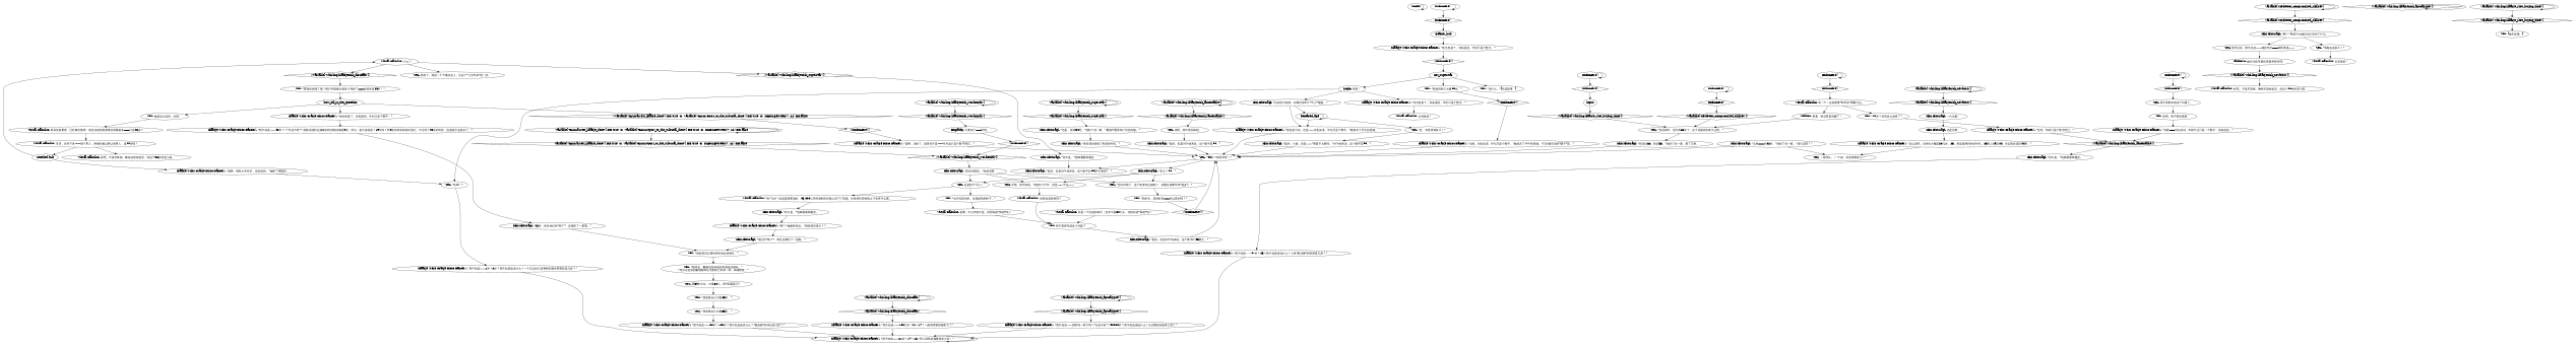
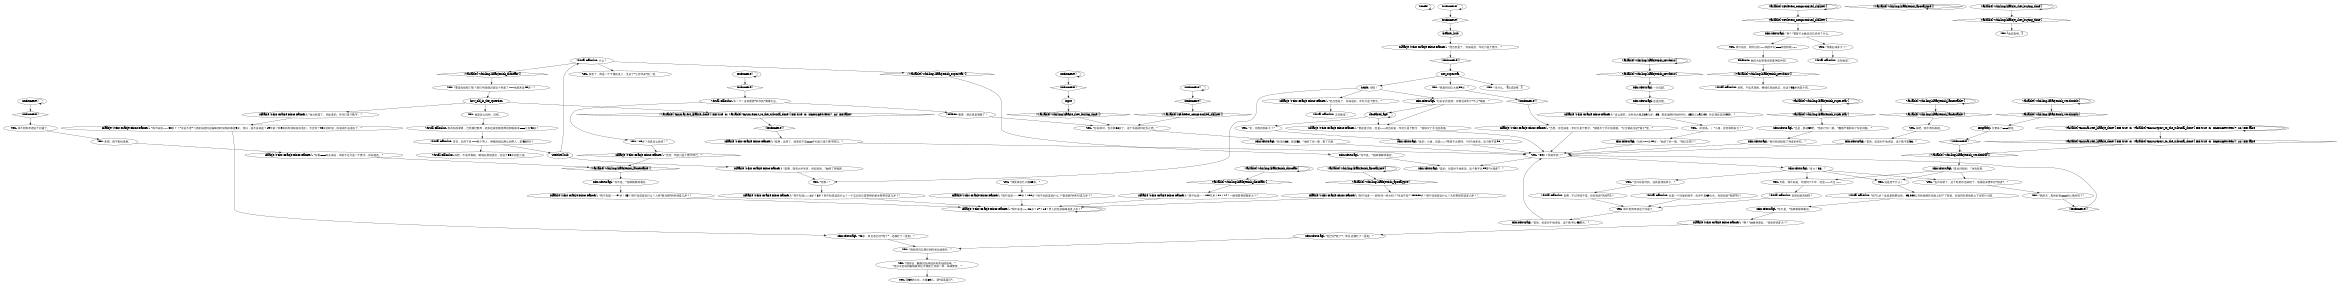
  digraph {
    n1 [label=START]
    n2 [label=input]
    n3 [label="!(Variable[\"whirling.klaasje_rhet_buying_time\"])" shape=diamond]
    n4 [label="You: “你说得对。也许我62岁了。这个话题就到此为止吧。”"]
    n5 [label="Kim Kitsuragi: “是的，小姐，但是……”警督不太赞同。“对于他来说，这个数字是56。”"]
    n6 [label="You: “44岁？我好年轻！”"]
    n7 [label="Kim Kitsuragi: “是的。但是对于他来说，这个数字比35要*大很多*。”"]
    n8 [label="Kim Kitsuragi: “多大？58。”"]
    n9 [label="Kim Kitsuragi: “啊？”警督不太确定自己听到了什么。"]
    n10 [label="You: 我可以的，我可以的……我的年纪——我觉得我……"]
    n11 [label="You: “我看起来多大？”"]
    n12 [label="Rhetoric: 她在为起草最佳答案争取时间。"]
    n13 [label="Visual Calculus: 去实验室！"]
    n14 [label="Volition: 看看，谁总算是清醒了！"]
    n15 [label="Kim Kitsuragi: “我没说62，我说58。”他斜了你一眼，看了几秒。"]
    n16 [label="You: 我不想再考虑这个问题了。"]
    n17 [label="You: 来吧。我不害怕真相。"]
    n18 [label="Klaasje (Miss Oranje Disco Dancer): “你看——到头来说，年龄不过只是一个数字，你知道的。”"]
    n19 [label="Kim Kitsuragi: “你不是。”他眯着眼睛看你。"]
    n20 [label="Variable[\"whirling.klaasjenick_wordsmith\"]"]
    n21 [label="Variable[\"whirling.klaasjenick_wordsmith\"]" shape=diamond]
    n22 [label="Empathy: 又要来了——怜悯。"]
    n23 [label="!(IsKimHere())" shape=diamond]
    n24 [label="!(Variable[\"whirling.klaasjenick_wordsmith\"])" shape=diamond]
    n25 [label="Kim Kitsuragi: “是你问我的。”他耸耸肩。"]
    n26 [label="You: 天啦。我不知道。可能到了中年，但是……不过……"]
    n27 [label="You: “也许你错了。这个死者你也搞错了，他看起来要年轻*很多*。”"]
    n28 [label="You: 这是想干什么？"]
    n29 [label=how_old_is_the_question]
    n30 [label="You: 她是这么说的，没错。"]
    n31 [label="!(Variable[\"TASK.arrest_klaasje_done\"] == true  or  Variable[\"TASK.report_to_the_tribunal_done\"] == true  or  IsHourBetween(7, 22) == false)" shape=diamond]
    n32 [label="Klaasje (Miss Oranje Disco Dancer): “他当然是了。你知道的。年纪只是个数字。”"]
    n33 [label="Visual Calculus: 那具伤痕累累，已经腐烂数周，死后还被百般羞辱的肿胀躯体——只有42岁？"]
    n34 [label="!(IsKimHere())" shape=diamond]
    n35 [label="Klaasje (Miss Oranje Disco Dancer): “我不知道……40岁？？*永远不老*？招摇乐团到达巅峰的时候我好像是9岁。所以，差不多就是？19年前？我9岁的时候很喜欢他们。不过到了40岁的时候，应该就不会喜欢了。”"]
    n36 [label="Kim Kitsuragi: “42岁，而且他已经*死了*，还腐烂了一星期。”"]
    n37 [label="You: “我觉得自己腐烂的时间比他更长。”"]
    n38 [label="You: “我听说，酗酒对活体组织有类似的影响。”\n“阿尔古造成的极端破坏近乎跟死亡本身一样，曷城警督。”"]
    n39 [label="Klaasje (Miss Oranje Disco Dancer): “这么说吧，当时你大概是20几岁。25。那是迪斯科的好时代。25加上19是44。所以我会说你44岁。”"]
    n40 [label="You: （转回头。）“小姐，你觉得我多大？”"]
    n41 [label="Kim Kitsuragi: “当然——你42岁。”他斜了你一眼。“我们走吧？”"]
    n42 [label="Klaasje (Miss Oranje Disco Dancer): “我不知道……21岁？17？16？男人的性欲巅峰是多少岁？”"]
    n43 [label=not_superstar]
    n44 [label="Logic: 哇哦！"]
    n45 [label="You: “我觉得自己大概55岁。”"]
    n46 [label="You: “没什么。”[完成思维。]"]
    n47 [label="You: “哇哦！”"]
    n48 [label="Kim Kitsuragi: “往好的方面想，你最近得到了*不少*锻炼。”"]
    n49 [label="Klaasje (Miss Oranje Disco Dancer): “他当然是了。你知道的。年纪只是个数字。”"]
    n50 [label="!(IsKimHere())" shape=diamond]
    n51 [label="Klaasje (Miss Oranje Disco Dancer): “当然。你也知道，年纪只是个数字。”她熄灭了手中的香烟。“它全都在你的*脑子*里。”"]
    n52 [label="Klaasje (Miss Oranje Disco Dancer): “是啊，当然了。就算你不是——年纪也只是个数字而已。”"]
    n53 [label="Klaasje (Miss Oranje Disco Dancer): “那还挺大的，但是……你也知道，年纪只是个数字。”她熄灭了手中的香烟。"]
    n54 [label=cleaner_hub]
    n55 [label="Klaasje (Miss Oranje Disco Dancer): “他当然是了。你知道的。年纪只是个数字。”"]
    n56 [label="!(IsKimHere())" shape=diamond]
    n57 [label="Kim Kitsuragi: “你不是。”他眯着眼睛看你。"]
    n58 [label="Klaasje (Miss Oranje Disco Dancer): “啊？”她俯身靠近。“我觉得你多大？”"]
    n59 [label="Kim Kitsuragi: “他已经*死了*。而且还腐烂了一星期。”"]
    n60 [label="IsKimHere()"]
    n61 [label="IsKimHere()" shape=diamond]
    n62 [label="!(Variable[\"XP.detect_compromized_skillset\"])" shape=diamond]
    n63 [label="Variable[\"whirling.klaasjenick_discofan\"]"]
    n64 [label="Variable[\"whirling.klaasjenick_discofan\"]" shape=diamond]
    n65 [label="Klaasje (Miss Oranje Disco Dancer): “我不知道……100万岁？21？17？一般明星警探都多大？”"]
    n66 [label="!(Variable[\"whirling.klaasjenick_discofan\"])" shape=diamond]
    n67 [label="You: “要是你搞错了呢？我们可能都认错这个死者了——他原来是40岁！”"]
    n68 [label="You: 我老了。我是一个干瘪的圣人，见证了*三百年来*的一切。"]
    n69 [label="You: 我30岁出头。大概30几。我*逍遥度日*。"]
-   n70 [label="You: “我觉得自己大概45岁。”"]
    n71 [label="You: “我觉得自己大概35岁。”"]
    n72 [label="Kim Kitsuragi: 一片沉默。"]
    n73 [label="Kim Kitsuragi: 还是沉默。"]
    n74 [label="Klaasje (Miss Oranje Disco Dancer): “我不知道……1岁？2岁？我不知道该说什么？一个忘记自己是警察的新生警察应该几岁？”"]
    n75 [label="Klaasje (Miss Oranje Disco Dancer): “是啊，我有大学学历，你知道的。”她掸了掸烟灰。"]
    n76 [label="You: 我不想再考虑这个问题了。"]
    n77 [label="Kim Kitsuragi: “是的。但是对于他来说，这个数字比45要大。”"]
    n78 [label="Untitled hub"]
    n79 [label="Visual Calculus: 什么？"]
    n80 [label="!(Variable[\"whirling.klaasjenick_superstar\"])" shape=diamond]
    n81 [label="Visual Calculus: 等等，先停下来——那个男人，肿胀到难以辨认的男人，是42岁吗？"]
    n82 [label="You: “金，你觉得我多大？”"]
    n83 [label=deceased_age]
    n84 [label="You: “44岁？你真这么觉得？”"]
-   n85 [label="Klaasje (Miss Oranje Disco Dancer): “当然。年龄只是个数字而已。”"]
+   n85 [label="Klaasje (Miss Oranje Disco Dancer): “当然。年龄只是个数字而已。”" shape=diamond]
    n86 [label="!(Variable[\"whirling.klaasjenick_lamentable\"])" shape=diamond]
    n87 [label="Visual Calculus: 好吧。不追求真相。蜷缩在原始状态，你这个58岁的老小孩。"]
    n88 [label="Variable[\"whirling.klaasjenick_superstar\"]"]
    n89 [label="Variable[\"whirling.klaasjenick_superstar\"]" shape=diamond]
    n90 [label="Kim Kitsuragi: “也是，那就54吧。”他斜了你一眼。“酗酒严重影响了你的外貌。”"]
    n91 [label="Kim Kitsuragi: “而且我还搞错了死者的年纪。”"]
    n92 [label="Visual Calculus: 你想知道真相吗？"]
    n93 [label="You: “我的天，真的好老——你认真的吗？”"]
    n94 [label="!(IsKimHere())" shape=diamond]
    n95 [label="Variable[\"whirling.klaasjenick_apocalypse\"]"]
    n96 [label="Variable[\"whirling.klaasjenick_apocalypse\"]" shape=diamond]
    n97 [label="Klaasje (Miss Oranje Disco Dancer): “我不知道……跟时间一样大吗？*永远不老*？50000岁？我不知道该说什么？天启警探应该多少岁？”"]
    n98 [label="!(Variable[\"whirling.klaasjenick_apocalypse\"])" shape=diamond]
    n99 [label="Variable[\"whirling.klaasjenick_lamentable\"]"]
    n100 [label="Variable[\"whirling.klaasjenick_lamentable\"]" shape=diamond]
    n101 [label="You: 来吧。我不害怕真相。"]
    n102 [label="Kim Kitsuragi: “是的。但是对于他来说，这个数字是56。”"]
    n103 [label="Kim Kitsuragi: “你不是。”他眯着眼睛看你。"]
    n104 [label="Klaasje (Miss Oranje Disco Dancer): “我不知道……41岁？45？我不知道该说什么？人类*最无聊*的时候是几岁？”"]
    n105 [label="IsKimHere()"]
    n106 [label="IsKimHere()" shape=diamond]
    n107 [label="Visual Calculus: *你*几岁？这就是我要说的。45,000公升的酒精在你脸上刻下了痕迹。你觉得在那疤痕之下会有什么呢。"]
    n108 [label="Visual Calculus: 去实验室！"]
    n109 [label="You: “也许你是对的。这就是我的样子。”"]
    n110 [label="Visual Calculus: 等一下！这就需要*科学的*测量方法。"]
    n111 [label="Variable[\"whirling.klaasjenick_newborn\"]"]
    n112 [label="Variable[\"whirling.klaasjenick_newborn\"]" shape=diamond]
    n113 [label="!(Variable[\"whirling.klaasjenick_newborn\"])" shape=diamond]
    n114 [label="Variable[\"whirling.klaasje_rhet_buying_time\"]"]
    n115 [label="Variable[\"whirling.klaasje_rhet_buying_time\"]" shape=diamond]
    n116 [label="You: [放弃思维。]"]
    n117 [label="Visual Calculus: 好吧。不追求真相。蜷缩在原始状态，你这个58岁的老小孩。"]
    n118 [label="Visual Calculus: 是啊，不过可能不是。你想知道*真相*吗？"]
    n119 [label="Klaasje (Miss Oranje Disco Dancer): “我不知道……80岁？100岁？我不知道该说什么？*最遗憾*的年纪是几岁？”"]
    n120 [label="IsKimHere()"]
    n121 [label="IsKimHere()" shape=diamond]
    n122 [label="Variable[\"XP.detect_compromized_skillset\"]"]
    n123 [label="Variable[\"XP.detect_compromized_skillset\"]" shape=diamond]
    n124 [label="Variable[\"TASK.arrest_klaasje_done\"] == true  or  Variable[\"TASK.report_to_the_tribunal_done\"] == true  or  IsHourBetween(7, 22) == false"]
    n125 [label="Variable[\"TASK.arrest_klaasje_done\"] == true  or  Variable[\"TASK.report_to_the_tribunal_done\"] == true  or  IsHourBetween(7, 22) == false" shape=diamond]
    n126 [label="IsKimHere()"]
    n127 [label="IsKimHere()" shape=diamond]
    n128 [label="IsKimHere()"]
    n129 [label="IsKimHere()" shape=diamond]
    n130 [label="Visual Calculus: 你是一个狂放的骑手，但并不是30出头。你想知道*真相*吗？"]
    n1 -> n1
    n2 -> n3
    n3 -> n4
    n4 -> n15
    n5 -> n6
    n6 -> n7
    n6 -> n8
    n8 -> n26
    n8 -> n27
    n8 -> n28
-   n28 -> n109
+   n8 -> n109
    n9 -> n10
    n9 -> n11
    n10 -> n12
    n11 -> n13
    n12 -> n113
    n14 -> n4
    n15 -> n6
    n16 -> n17
    n17 -> n18
    n18 -> n86
    n19 -> n7
    n20 -> n20
    n20 -> n21
    n21 -> n22
    n22 -> n23
    n23 -> n24
    n24 -> n25
    n25 -> n26
    n25 -> n27
    n25 -> n28
    n26 -> n92
    n27 -> n93
    n28 -> n107
    n29 -> n30
    n29 -> n31
    n29 -> n32
    n30 -> n33
    n31 -> n34
    n32 -> n35
    n33 -> n81
    n34 -> n52
    n35 -> n36
    n36 -> n37
    n37 -> n38
    n38 -> n69
    n39 -> n40
-   n41 -> n40
+   n40 -> n41
    n41 -> n6
    n42 -> n42
    n43 -> n44
    n43 -> n45
    n43 -> n46
    n44 -> n47
    n44 -> n48
    n44 -> n49
    n45 -> n50
    n47 -> n74
    n48 -> n53
    n48 -> n83
    n49 -> n108
    n50 -> n51
    n51 -> n6
    n52 -> n6
    n53 -> n6
    n54 -> n55
    n55 -> n56
    n56 -> n43
    n57 -> n58
    n58 -> n59
    n59 -> n37
    n60 -> n60
    n60 -> n61
    n61 -> n62
    n62 -> n4
    n63 -> n63
    n63 -> n64
    n64 -> n65
    n65 -> n42
    n66 -> n67
    n67 -> n29
-   n69 -> n70
-   n70 -> n71
    n71 -> n119
    n72 -> n73
    n73 -> n39
    n74 -> n42
    n75 -> n47
    n76 -> n77
    n77 -> n6
    n78 -> n75
    n78 -> n79
    n79 -> n66
    n79 -> n68
    n79 -> n80
    n80 -> n19
    n81 -> n78
    n81 -> n117
    n82 -> n5
    n83 -> n53
    n83 -> n82
    n83 -> n83
    n84 -> n85
    n85 -> n86
    n86 -> n103
    n88 -> n88
    n88 -> n89
    n89 -> n90
    n90 -> n91
    n91 -> n6
    n92 -> n76
    n93 -> n94
    n94 -> n6
    n95 -> n95
    n95 -> n96
    n96 -> n97
    n97 -> n42
    n98 -> n98
    n99 -> n99
    n99 -> n100
    n100 -> n101
    n101 -> n102
    n102 -> n6
    n103 -> n104
    n104 -> n42
    n105 -> n105
    n105 -> n106
    n106 -> n2
    n107 -> n57
    n109 -> n118
    n110 -> n14
    n110 -> n84
    n111 -> n111
    n111 -> n112
    n112 -> n72
    n113 -> n87
    n114 -> n114
    n114 -> n115
    n115 -> n116
    n118 -> n76
    n119 -> n42
    n120 -> n120
    n120 -> n121
    n121 -> n110
    n122 -> n122
    n122 -> n123
    n123 -> n9
    n124 -> n124
    n124 -> n125
    n125 -> n24
    n126 -> n126
    n126 -> n127
    n127 -> n54
    n128 -> n128
    n128 -> n129
    n129 -> n16
    n130 -> n76
  }
